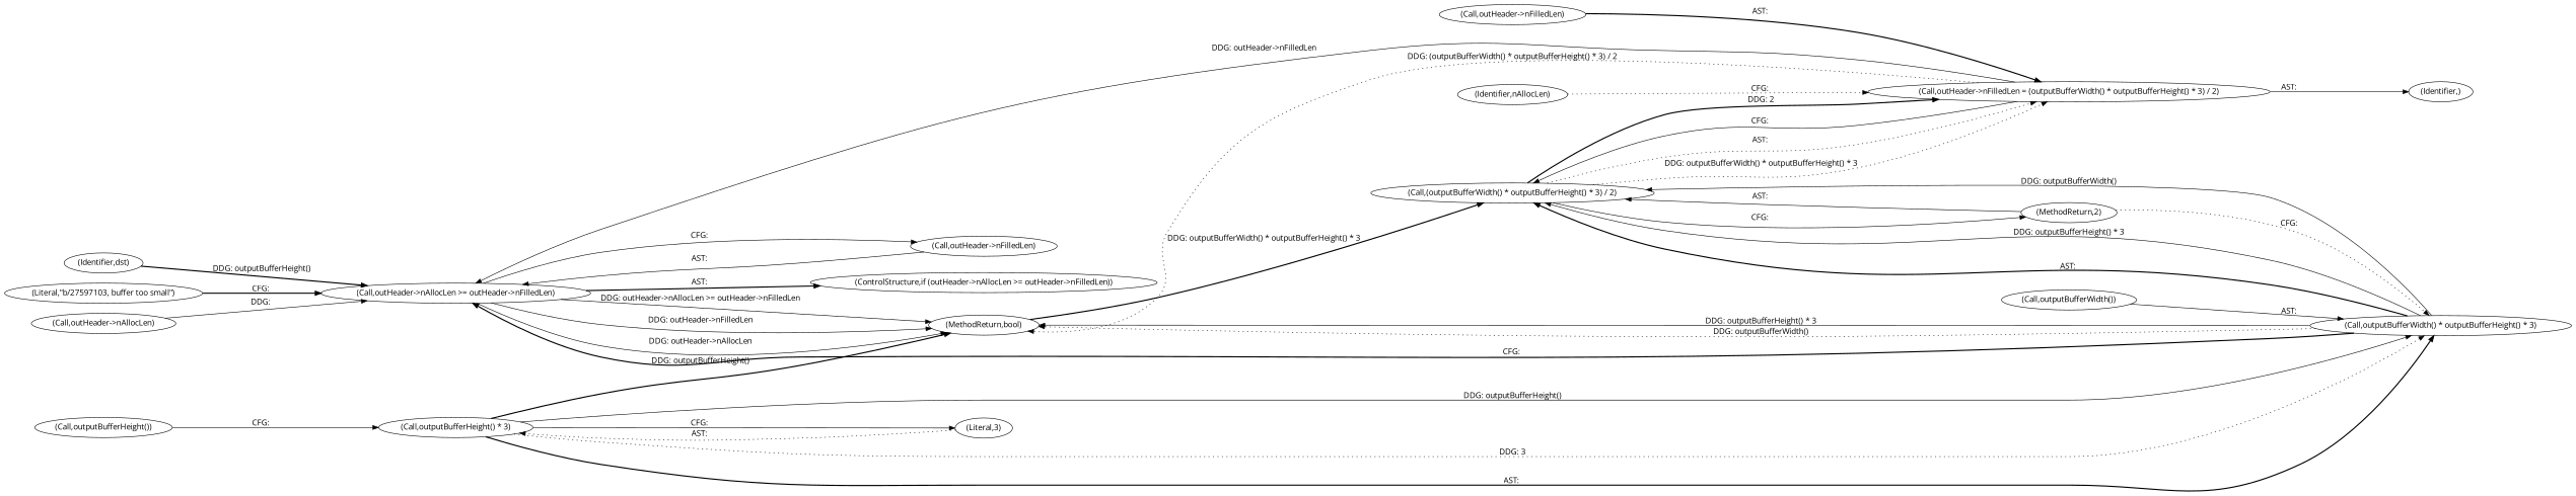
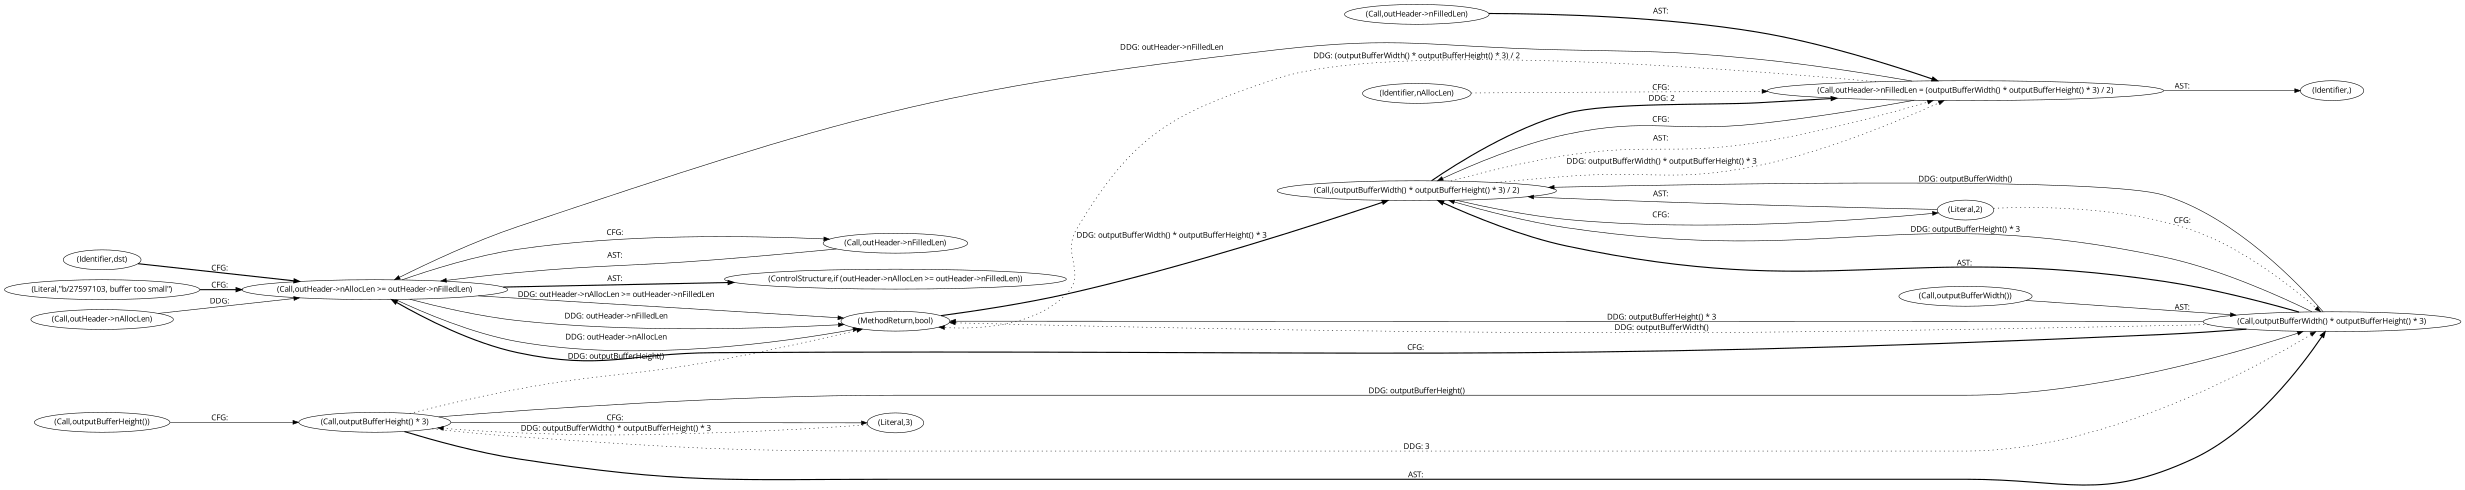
  digraph {
    fontname="Open Sans"
    rankdir=LR
    node [fontname="Open Sans"]
    edge [fontname="Open Sans" style=solid]
    n1 [label="(Call,outHeader->nAllocLen >= outHeader->nFilledLen)"]
    n2 [label="(Call,outHeader->nFilledLen)"]
    n3 [label="(ControlStructure,if (outHeader->nAllocLen >= outHeader->nFilledLen))"]
    n4 [label="(MethodReturn,bool)"]
    n5 [label="(Call,(outputBufferWidth() * outputBufferHeight() * 3) / 2)"]
    n6 [label="(Call,outHeader->nFilledLen = (outputBufferWidth() * outputBufferHeight() * 3) / 2)"]
    n7 [label="(Identifier,)"]
-   n8 [label="(MethodReturn,2)"]
+   n8 [label="(Literal,2)"]
    n9 [label="(Call,outputBufferWidth() * outputBufferHeight() * 3)"]
    n10 [label="(Call,outputBufferHeight() * 3)"]
    n11 [label="(Literal,3)"]
    n12 [label="(Identifier,nAllocLen)"]
    n13 [label="(Call,outputBufferHeight())"]
    n14 [label="(Identifier,dst)"]
    n15 [label="(Call,outputBufferWidth())"]
    n16 [label="(Call,outHeader->nFilledLen)"]
    n17 [label="(Literal,\"b/27597103, buffer too small\")"]
    n18 [label="(Call,outHeader->nAllocLen)"]
    n1 -> n2 [label="CFG: "]
    n1 -> n3 [label="AST: " style=bold]
    n1 -> n4 [label="DDG: outHeader->nAllocLen"]
    n1 -> n4 [label="DDG: outHeader->nAllocLen >= outHeader->nFilledLen"]
    n1 -> n4 [label="DDG: outHeader->nFilledLen"]
    n2 -> n1 [label="AST: "]
    n4 -> n5 [label="DDG: outputBufferWidth() * outputBufferHeight() * 3" style=bold]
    n5 -> n6 [label="AST: " style=dotted]
    n5 -> n6 [label="DDG: outputBufferWidth() * outputBufferHeight() * 3" style=dotted]
    n5 -> n6 [label="DDG: 2" style=bold]
    n5 -> n8 [label="CFG: "]
    n6 -> n1 [label="DDG: outHeader->nFilledLen"]
    n6 -> n4 [label="DDG: (outputBufferWidth() * outputBufferHeight() * 3) / 2" style=dotted]
    n6 -> n5 [label="CFG: "]
    n6 -> n7 [label="AST: "]
    n8 -> n5 [label="AST: "]
    n8 -> n9 [label="CFG: " style=dotted]
    n9 -> n1 [label="CFG: " style=bold]
    n9 -> n4 [label="DDG: outputBufferHeight() * 3"]
    n9 -> n4 [label="DDG: outputBufferWidth()" style=dotted]
    n9 -> n5 [label="AST: " style=bold]
    n9 -> n5 [label="DDG: outputBufferWidth()"]
    n9 -> n5 [label="DDG: outputBufferHeight() * 3"]
-   n10 -> n4 [label="DDG: outputBufferHeight()" style=bold]
+   n10 -> n4 [label="DDG: outputBufferHeight()" style=dotted]
    n10 -> n9 [label="AST: " style=bold]
    n10 -> n9 [label="DDG: outputBufferHeight()"]
    n10 -> n9 [label="DDG: 3" style=dotted]
    n10 -> n11 [label="CFG: "]
-   n11 -> n10 [label="AST: " style=dotted]
+   n11 -> n10 [label="DDG: outputBufferWidth() * outputBufferHeight() * 3" style=dotted]
    n12 -> n6 [label="CFG: " style=dotted]
    n13 -> n10 [label="CFG: "]
-   n14 -> n1 [label="DDG: outputBufferHeight()" style=bold]
+   n14 -> n1 [label="CFG: " style=bold]
    n15 -> n9 [label="AST: "]
    n16 -> n6 [label="AST: " style=bold]
    n17 -> n1 [label="CFG: " style=bold]
    n18 -> n1 [label="DDG: "]
  }
